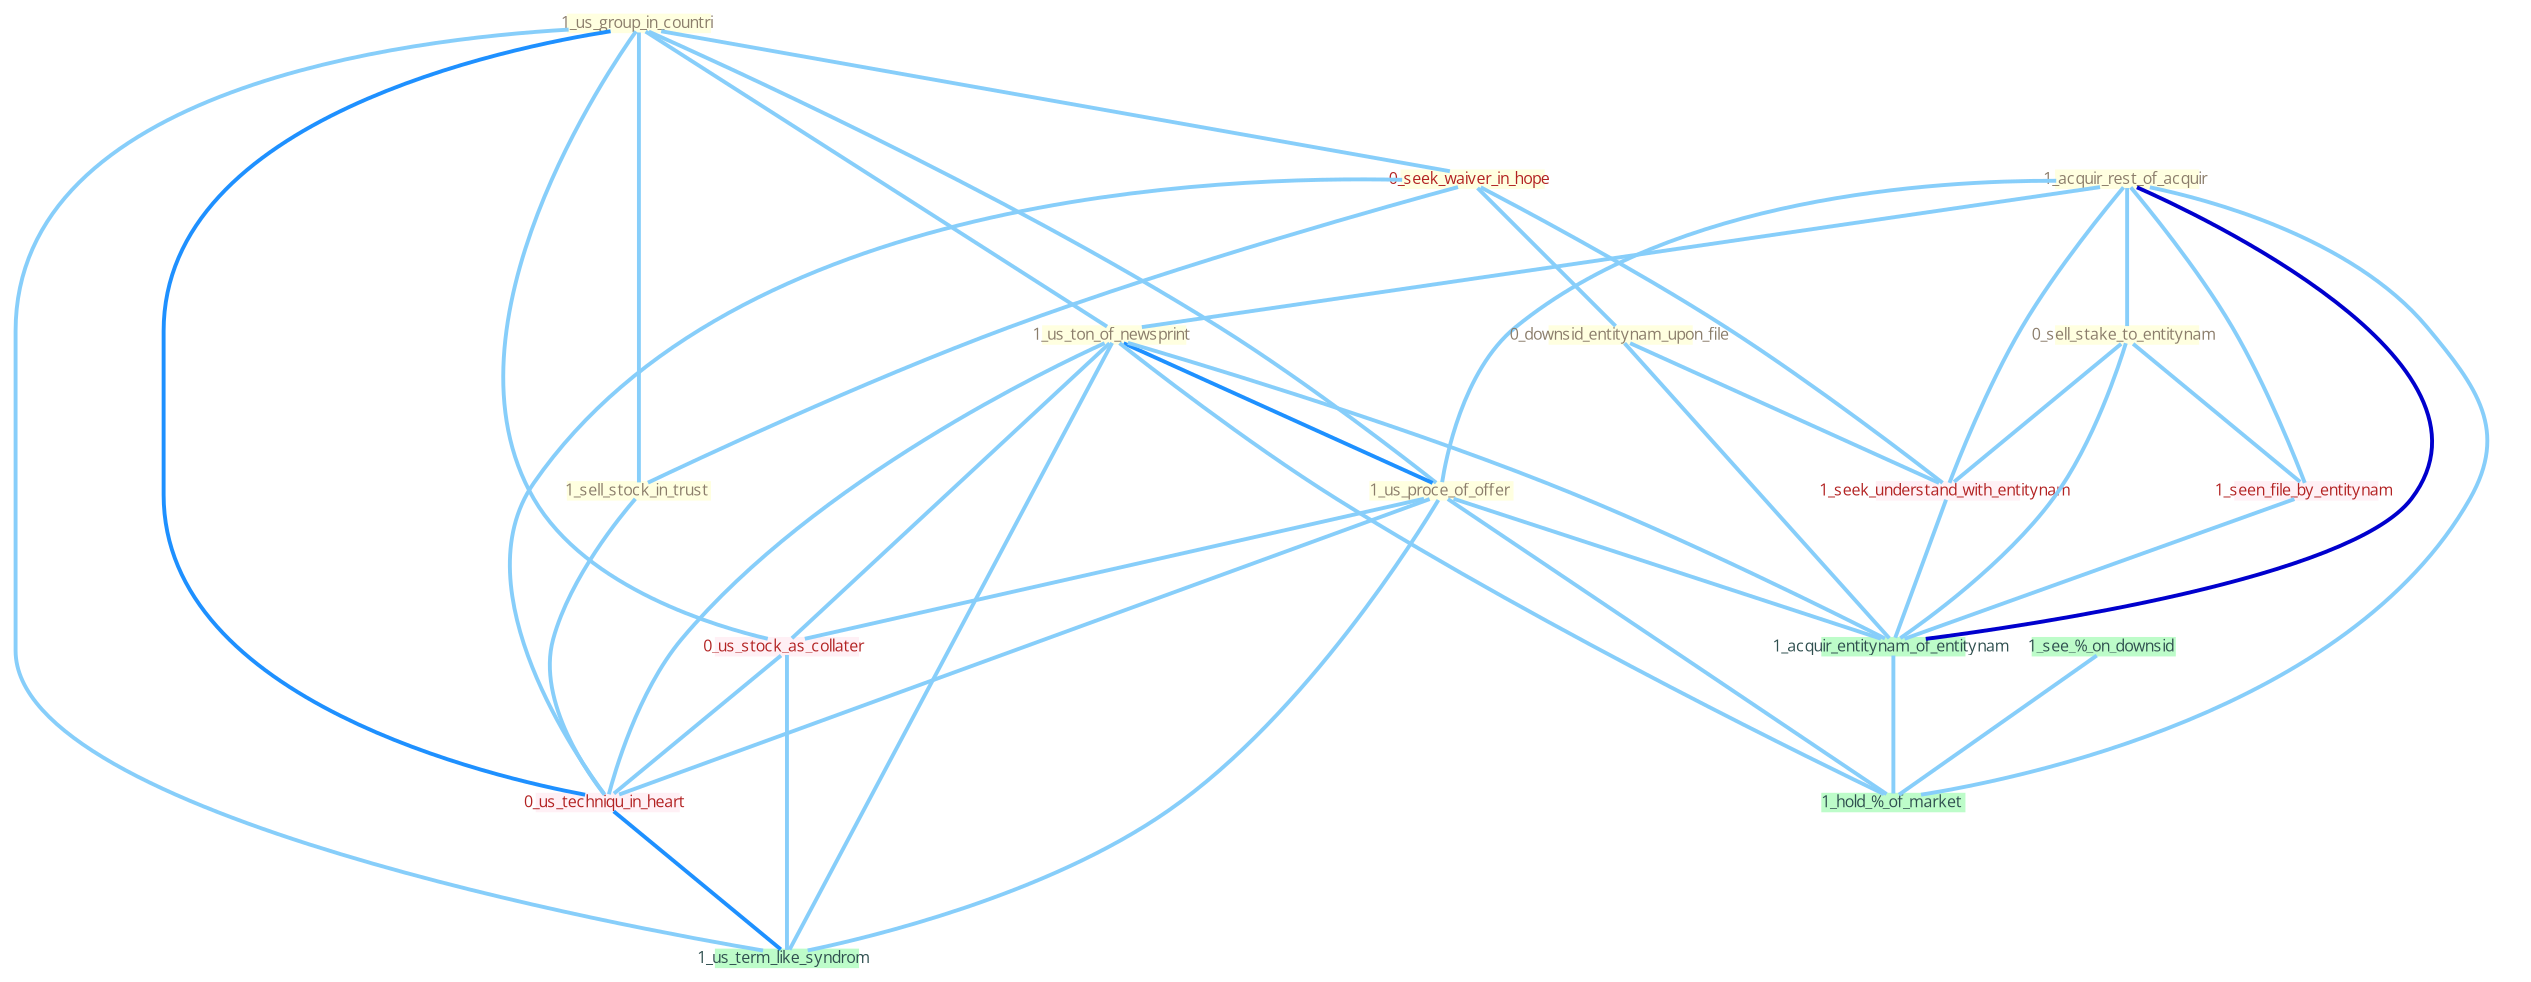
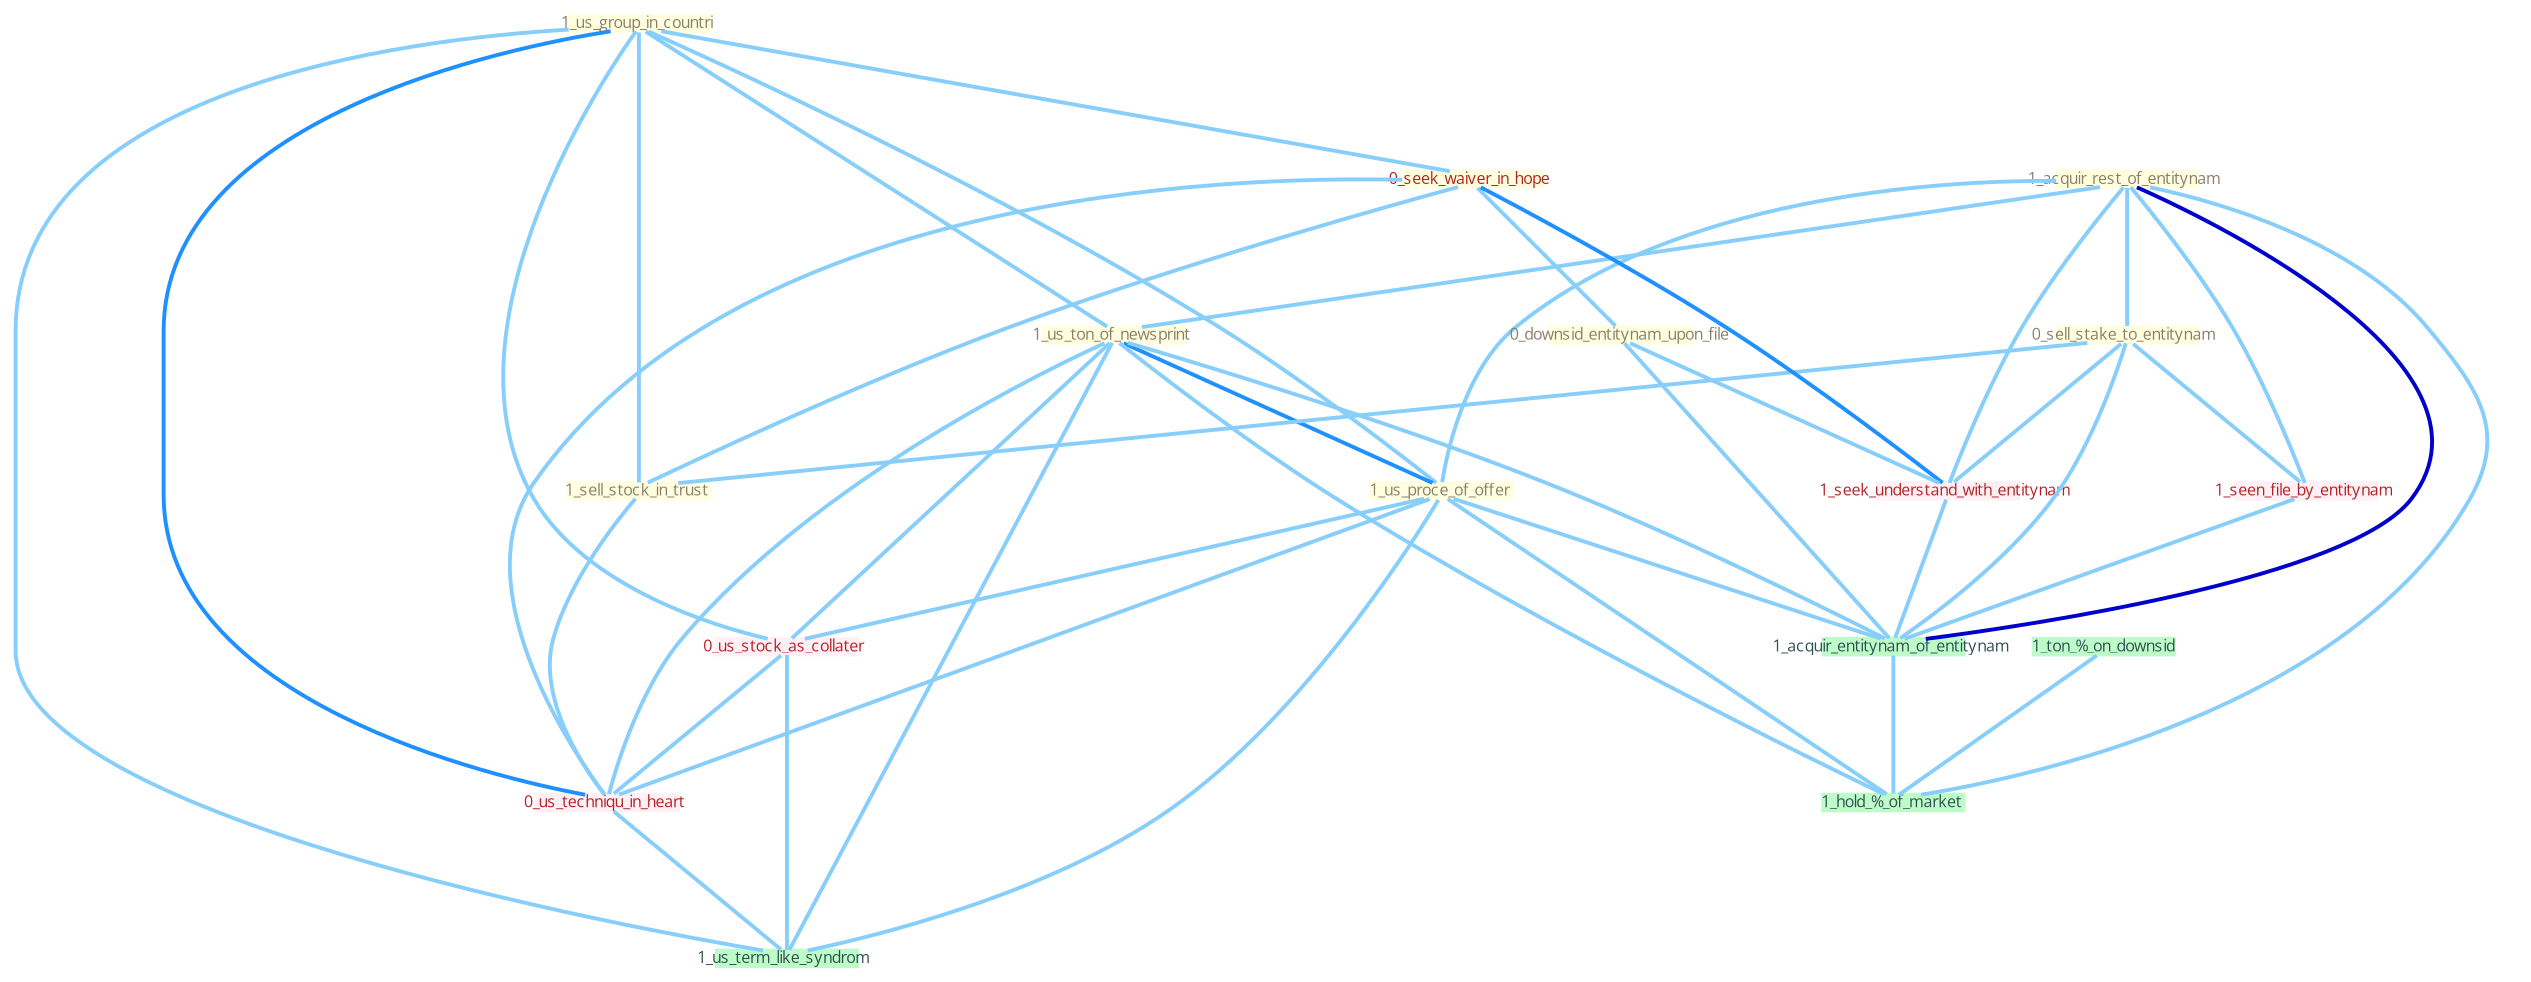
  graph {
    fontname="Open Sans"
    node [color="#ffffe0" fixedsize=true fontcolor="#8b7d6b" fontname="Open Sans" fontsize=4 shape=polygon style=filled]
    edge [color="#87cefa" fontname="Open Sans" w=1]
    "1_us_group_in_countri " [height=.06 width=.5]
-   "1_acquir_rest_of_entitynam " [height=.06 width=.5 label="1_acquir_rest_of_acquir"]
+   "1_acquir_rest_of_entitynam " [height=.06 width=.5]
    "1_us_ton_of_newsprint " [height=.06 width=.5]
    "0_sell_stake_to_entitynam " [height=.06 width=.5]
    "0_seek_waiver_in_hope " [fontcolor="#b22222" height=.06 width=.5]
    "1_us_proce_of_offer " [height=.06 width=.5]
    n7 [height=.06 label="0_downsid_entitynam_upon_file" width=.5]
    "1_sell_stock_in_trust " [height=.06 width=.5]
    "1_seen_file_by_entitynam " [color="#fff0f5" fontcolor="#b22222" height=.06 width=.5]
    "0_us_stock_as_collater " [color="#fff0f5" fontcolor="#b22222" height=.06 width=.5]
    "1_seek_understand_with_entitynam " [color="#fff0f5" fontcolor="#b22222" height=.06 width=.5]
    "0_us_techniqu_in_heart " [color="#fff0f5" fontcolor="#b22222" height=.06 width=.5]
    "1_us_term_like_syndrom " [color="#BDFCC9" fontcolor="#2f4f4f" height=.06 width=.5]
    "1_acquir_entitynam_of_entitynam " [color="#BDFCC9" fontcolor="#2f4f4f" height=.06 width=.5]
    "1_hold_%_of_market " [color="#BDFCC9" fontcolor="#2f4f4f" height=.06 width=.5]
-   "1_see_%_on_downsid " [color="#BDFCC9" fontcolor="#2f4f4f" height=.06 width=.5]
+   "1_see_%_on_downsid " [color="#BDFCC9" fontcolor="#2f4f4f" height=.06 width=.5 label="1_ton_%_on_downsid"]
    subgraph sub_1 {
      "1_us_group_in_countri "
      "1_acquir_rest_of_entitynam "
      "1_us_ton_of_newsprint "
      "0_sell_stake_to_entitynam "
      "0_seek_waiver_in_hope "
      "1_us_proce_of_offer "
      n7
      "1_sell_stock_in_trust "
    }
    subgraph sub_2 {
      "1_seen_file_by_entitynam "
      "0_us_stock_as_collater "
      "1_seek_understand_with_entitynam "
      "0_us_techniqu_in_heart "
    }
    "1_us_group_in_countri " -- "1_us_ton_of_newsprint "
    "1_us_group_in_countri " -- "0_seek_waiver_in_hope "
    "1_us_group_in_countri " -- "1_us_proce_of_offer "
    "1_us_group_in_countri " -- "1_sell_stock_in_trust "
    "1_us_group_in_countri " -- "0_us_stock_as_collater "
    "1_us_group_in_countri " -- "0_us_techniqu_in_heart " [color="#1e90ff" w=2]
    "1_us_group_in_countri " -- "1_us_term_like_syndrom "
    "1_acquir_rest_of_entitynam " -- "1_us_ton_of_newsprint "
    "1_acquir_rest_of_entitynam " -- "0_sell_stake_to_entitynam "
    "1_acquir_rest_of_entitynam " -- "1_us_proce_of_offer "
    "1_acquir_rest_of_entitynam " -- "1_seen_file_by_entitynam "
    "1_acquir_rest_of_entitynam " -- "1_seek_understand_with_entitynam "
    "1_acquir_rest_of_entitynam " -- "1_acquir_entitynam_of_entitynam " [color="#0000cd" w=3]
    "1_acquir_rest_of_entitynam " -- "1_hold_%_of_market "
    "1_us_ton_of_newsprint " -- "1_us_proce_of_offer " [color="#1e90ff" w=2]
    "1_us_ton_of_newsprint " -- "0_us_stock_as_collater "
    "1_us_ton_of_newsprint " -- "0_us_techniqu_in_heart "
    "1_us_ton_of_newsprint " -- "1_us_term_like_syndrom "
    "1_us_ton_of_newsprint " -- "1_acquir_entitynam_of_entitynam "
    "1_us_ton_of_newsprint " -- "1_hold_%_of_market "
+   "0_sell_stake_to_entitynam " -- "1_sell_stock_in_trust "
    "0_sell_stake_to_entitynam " -- "1_seen_file_by_entitynam "
    "0_sell_stake_to_entitynam " -- "1_seek_understand_with_entitynam "
    "0_sell_stake_to_entitynam " -- "1_acquir_entitynam_of_entitynam "
    "0_seek_waiver_in_hope " -- n7
    "0_seek_waiver_in_hope " -- "1_sell_stock_in_trust "
-   "0_seek_waiver_in_hope " -- "1_seek_understand_with_entitynam "
+   "0_seek_waiver_in_hope " -- "1_seek_understand_with_entitynam " [color="#1e90ff"]
    "0_seek_waiver_in_hope " -- "0_us_techniqu_in_heart "
    "1_us_proce_of_offer " -- "0_us_stock_as_collater "
    "1_us_proce_of_offer " -- "0_us_techniqu_in_heart "
    "1_us_proce_of_offer " -- "1_us_term_like_syndrom "
    "1_us_proce_of_offer " -- "1_acquir_entitynam_of_entitynam "
    "1_us_proce_of_offer " -- "1_hold_%_of_market "
    n7 -- "1_seek_understand_with_entitynam "
    n7 -- "1_acquir_entitynam_of_entitynam "
    "1_sell_stock_in_trust " -- "0_us_techniqu_in_heart "
    "1_seen_file_by_entitynam " -- "1_acquir_entitynam_of_entitynam "
    "0_us_stock_as_collater " -- "0_us_techniqu_in_heart "
    "0_us_stock_as_collater " -- "1_us_term_like_syndrom "
    "1_seek_understand_with_entitynam " -- "1_acquir_entitynam_of_entitynam "
-   "0_us_techniqu_in_heart " -- "1_us_term_like_syndrom " [color="#1e90ff"]
+   "0_us_techniqu_in_heart " -- "1_us_term_like_syndrom "
    "1_acquir_entitynam_of_entitynam " -- "1_hold_%_of_market "
    "1_see_%_on_downsid " -- "1_hold_%_of_market "
  }
